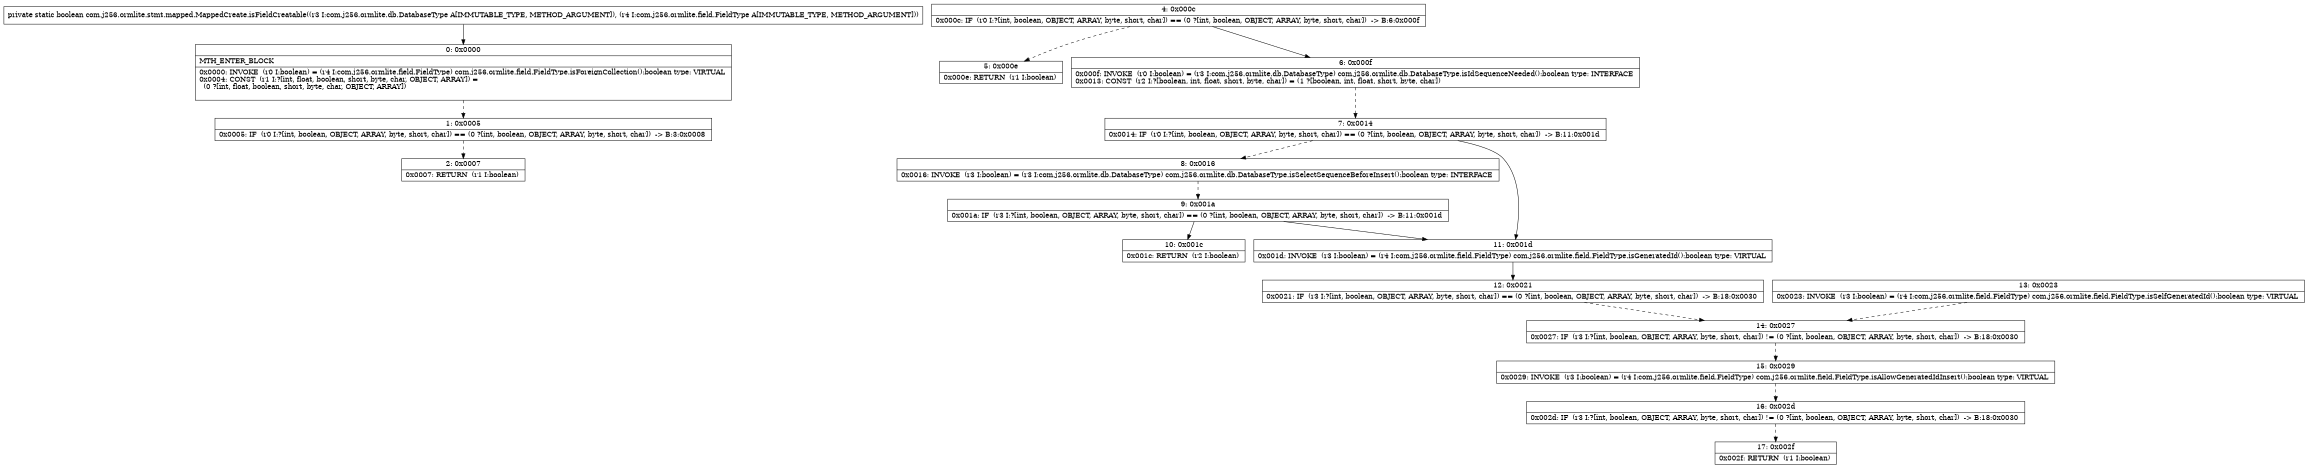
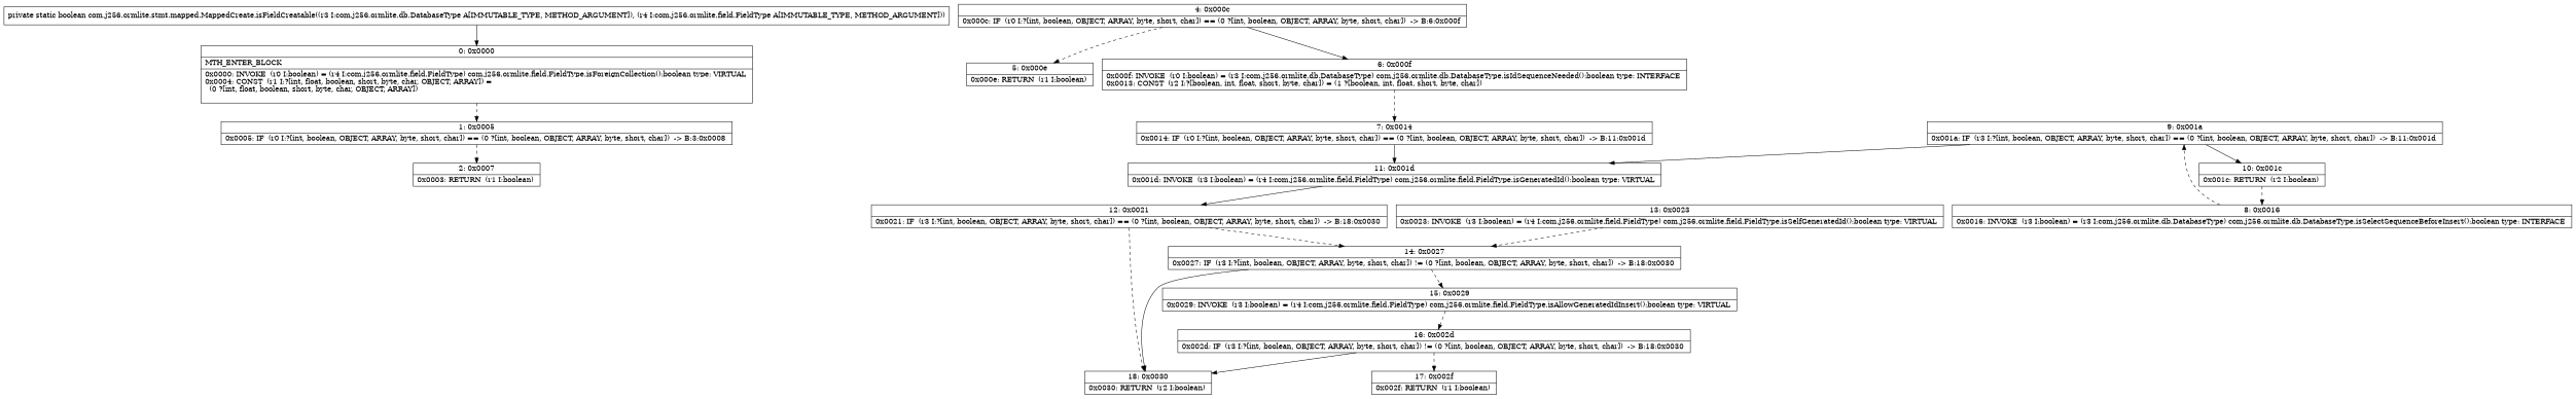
  digraph {
    node [shape=record]
    edge [style=dashed]
    n1 [label="{0\:\ 0x0000|MTH_ENTER_BLOCK\l|0x0000: INVOKE  (r0 I:boolean) = (r4 I:com.j256.ormlite.field.FieldType) com.j256.ormlite.field.FieldType.isForeignCollection():boolean type: VIRTUAL \l0x0004: CONST  (r1 I:?[int, float, boolean, short, byte, char, OBJECT, ARRAY]) = \l  (0 ?[int, float, boolean, short, byte, char, OBJECT, ARRAY])\l \l}"]
    n2 [label="{1\:\ 0x0005|0x0005: IF  (r0 I:?[int, boolean, OBJECT, ARRAY, byte, short, char]) == (0 ?[int, boolean, OBJECT, ARRAY, byte, short, char])  \-\> B:3:0x0008 \l}"]
-   n3 [label="{2\:\ 0x0007|0x0007: RETURN  (r1 I:boolean) \l}"]
+   n3 [label="{2\:\ 0x0007|0x0003: RETURN  (r1 I:boolean) \l}"]
    n4 [label="{4\:\ 0x000c|0x000c: IF  (r0 I:?[int, boolean, OBJECT, ARRAY, byte, short, char]) == (0 ?[int, boolean, OBJECT, ARRAY, byte, short, char])  \-\> B:6:0x000f \l}"]
    n5 [label="{5\:\ 0x000e|0x000e: RETURN  (r1 I:boolean) \l}"]
    n6 [label="{6\:\ 0x000f|0x000f: INVOKE  (r0 I:boolean) = (r3 I:com.j256.ormlite.db.DatabaseType) com.j256.ormlite.db.DatabaseType.isIdSequenceNeeded():boolean type: INTERFACE \l0x0013: CONST  (r2 I:?[boolean, int, float, short, byte, char]) = (1 ?[boolean, int, float, short, byte, char]) \l}"]
    n7 [label="{7\:\ 0x0014|0x0014: IF  (r0 I:?[int, boolean, OBJECT, ARRAY, byte, short, char]) == (0 ?[int, boolean, OBJECT, ARRAY, byte, short, char])  \-\> B:11:0x001d \l}"]
    n8 [label="{8\:\ 0x0016|0x0016: INVOKE  (r3 I:boolean) = (r3 I:com.j256.ormlite.db.DatabaseType) com.j256.ormlite.db.DatabaseType.isSelectSequenceBeforeInsert():boolean type: INTERFACE \l}"]
    n9 [label="{11\:\ 0x001d|0x001d: INVOKE  (r3 I:boolean) = (r4 I:com.j256.ormlite.field.FieldType) com.j256.ormlite.field.FieldType.isGeneratedId():boolean type: VIRTUAL \l}"]
    n10 [label="{9\:\ 0x001a|0x001a: IF  (r3 I:?[int, boolean, OBJECT, ARRAY, byte, short, char]) == (0 ?[int, boolean, OBJECT, ARRAY, byte, short, char])  \-\> B:11:0x001d \l}"]
    n11 [label="{12\:\ 0x0021|0x0021: IF  (r3 I:?[int, boolean, OBJECT, ARRAY, byte, short, char]) == (0 ?[int, boolean, OBJECT, ARRAY, byte, short, char])  \-\> B:18:0x0030 \l}"]
    n12 [label="{10\:\ 0x001c|0x001c: RETURN  (r2 I:boolean) \l}"]
+   n13 [label="{18\:\ 0x0030|0x0030: RETURN  (r2 I:boolean) \l}"]
    n14 [label="{14\:\ 0x0027|0x0027: IF  (r3 I:?[int, boolean, OBJECT, ARRAY, byte, short, char]) != (0 ?[int, boolean, OBJECT, ARRAY, byte, short, char])  \-\> B:18:0x0030 \l}"]
    n15 [label="{13\:\ 0x0023|0x0023: INVOKE  (r3 I:boolean) = (r4 I:com.j256.ormlite.field.FieldType) com.j256.ormlite.field.FieldType.isSelfGeneratedId():boolean type: VIRTUAL \l}"]
    n16 [label="{15\:\ 0x0029|0x0029: INVOKE  (r3 I:boolean) = (r4 I:com.j256.ormlite.field.FieldType) com.j256.ormlite.field.FieldType.isAllowGeneratedIdInsert():boolean type: VIRTUAL \l}"]
    n17 [label="{16\:\ 0x002d|0x002d: IF  (r3 I:?[int, boolean, OBJECT, ARRAY, byte, short, char]) != (0 ?[int, boolean, OBJECT, ARRAY, byte, short, char])  \-\> B:18:0x0030 \l}"]
    n18 [label="{17\:\ 0x002f|0x002f: RETURN  (r1 I:boolean) \l}"]
    n19 [label="{private static boolean com.j256.ormlite.stmt.mapped.MappedCreate.isFieldCreatable((r3 I:com.j256.ormlite.db.DatabaseType A[IMMUTABLE_TYPE, METHOD_ARGUMENT]), (r4 I:com.j256.ormlite.field.FieldType A[IMMUTABLE_TYPE, METHOD_ARGUMENT])) }"]
    n1 -> n2
    n2 -> n3
    n4 -> n5
    n4 -> n6 [style=solid]
    n6 -> n7
-   n7 -> n8
+   n12 -> n8
    n7 -> n9 [style=solid]
    n8 -> n10
    n9 -> n11 [style=solid]
    n10 -> n9 [style=solid]
    n10 -> n12 [style=solid]
+   n11 -> n13
    n11 -> n14
+   n14 -> n13 [style=solid]
    n14 -> n16
    n15 -> n14
    n16 -> n17
+   n17 -> n13 [style=solid]
    n17 -> n18
    n19 -> n1 [style=solid]
  }
